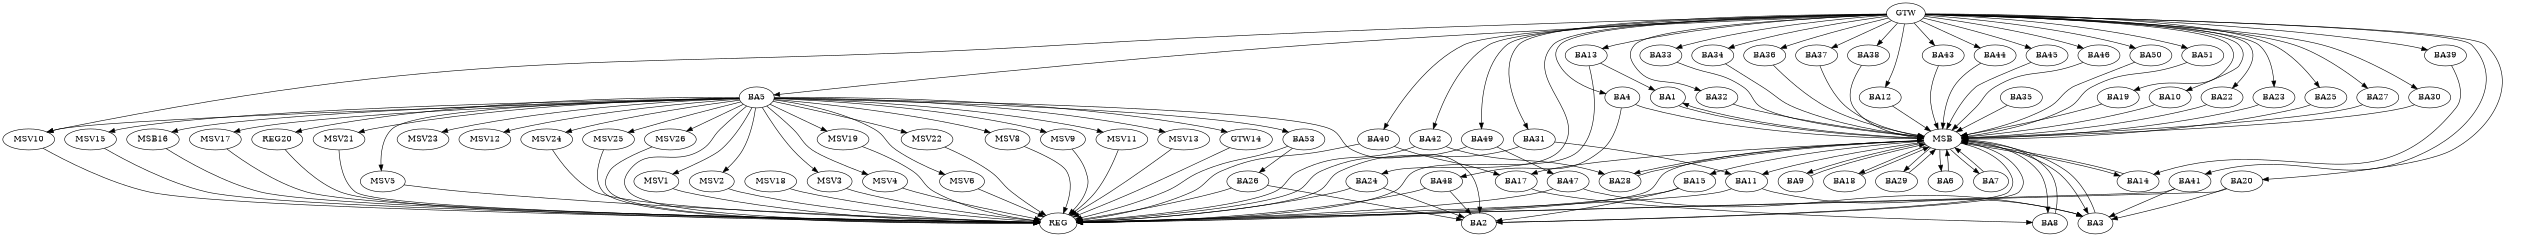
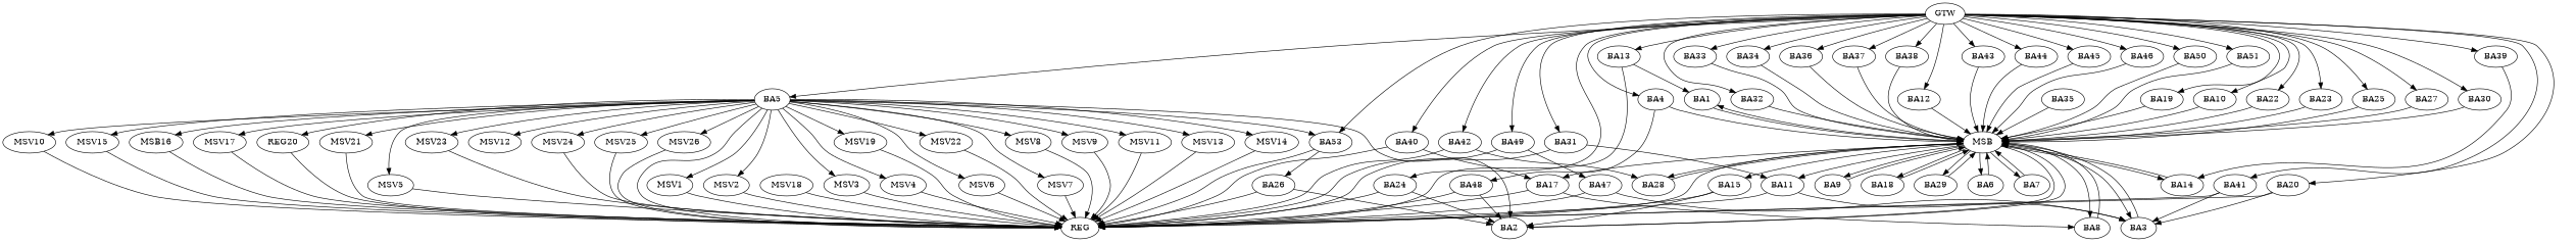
  strict digraph {
    n1 [label=BA1]
    n2 [label=MSB]
    n3 [label=BA2]
    n4 [label=BA3]
    n5 [label=REG]
    n6 [label=BA6]
    n7 [label=BA7]
    n8 [label=BA8]
    n9 [label=BA9]
    n10 [label=BA11]
    n11 [label=BA14]
    n12 [label=BA15]
    n13 [label=BA17]
    n14 [label=BA18]
    n15 [label=BA28]
    n16 [label=BA29]
    n17 [label=BA4]
    n18 [label=BA48]
    n19 [label=BA5]
    n20 [label=MSV1]
    n21 [label=MSV2]
    n22 [label=MSV3]
    n23 [label=MSV4]
    n24 [label=MSV5]
    n25 [label=MSV6]
+   n26 [label=MSV7]
    n27 [label=MSV8]
    n28 [label=MSV9]
    n29 [label=MSV10]
    n30 [label=MSV11]
    n31 [label=MSV12]
    n32 [label=MSV13]
-   n33 [label=GTW14]
+   n33 [label=MSV14]
    n34 [label=MSV15]
    n35 [label=MSB16]
    n36 [label=MSV17]
    n37 [label=MSV19]
    n38 [label=REG20]
    n39 [label=MSV21]
    n40 [label=MSV22]
    n41 [label=MSV23]
    n42 [label=MSV24]
    n43 [label=MSV25]
    n44 [label=MSV26]
    n45 [label=BA53]
    n46 [label=MSV18]
    n47 [label=BA10]
    n48 [label=BA12]
    n49 [label=BA13]
    n50 [label=BA19]
    n51 [label=BA20]
    n52 [label=BA22]
    n53 [label=BA23]
    n54 [label=BA24]
    n55 [label=BA25]
    n56 [label=BA26]
    n57 [label=BA27]
    n58 [label=BA30]
    n59 [label=BA31]
    n60 [label=BA32]
    n61 [label=BA33]
    n62 [label=BA34]
    n63 [label=BA35]
    n64 [label=BA36]
    n65 [label=BA37]
    n66 [label=BA38]
    n67 [label=BA39]
    n68 [label=BA40]
    n69 [label=BA41]
    n70 [label=BA42]
    n71 [label=BA43]
    n72 [label=BA44]
    n73 [label=BA45]
    n74 [label=BA46]
    n75 [label=BA47]
    n76 [label=BA49]
    n77 [label=BA50]
    n78 [label=BA51]
    n79 [label=GTW]
    n1 -> n2
    n2 -> n1
    n2 -> n3
    n2 -> n4
    n2 -> n5
    n2 -> n6
    n2 -> n7
    n2 -> n8
    n2 -> n9
    n2 -> n10
    n2 -> n11
    n2 -> n12
    n2 -> n13
    n2 -> n14
    n2 -> n15
    n2 -> n16
    n3 -> n2
    n4 -> n2
    n6 -> n2
    n7 -> n2
    n8 -> n2
    n9 -> n2
    n10 -> n4
    n10 -> n5
    n11 -> n2
    n12 -> n3
    n12 -> n5
+   n13 -> n5
    n13 -> n8
    n14 -> n2
    n15 -> n2
    n16 -> n2
    n17 -> n2
    n17 -> n18
    n18 -> n3
    n18 -> n5
    n19 -> n3
    n19 -> n5
    n19 -> n20
    n19 -> n21
    n19 -> n22
    n19 -> n23
    n19 -> n24
    n19 -> n25
+   n19 -> n26
    n19 -> n27
    n19 -> n28
    n19 -> n29
    n19 -> n30
    n19 -> n31
    n19 -> n32
    n19 -> n33
    n19 -> n34
    n19 -> n35
    n19 -> n36
    n19 -> n37
    n19 -> n38
    n19 -> n39
    n19 -> n40
    n19 -> n41
    n19 -> n42
    n19 -> n43
    n19 -> n44
    n19 -> n45
    n20 -> n5
    n21 -> n5
    n22 -> n5
    n23 -> n5
    n24 -> n5
    n25 -> n5
+   n26 -> n5
    n27 -> n5
    n28 -> n5
    n29 -> n5
    n30 -> n5
    n32 -> n5
    n33 -> n5
    n34 -> n5
    n35 -> n5
    n36 -> n5
    n37 -> n5
    n38 -> n5
    n39 -> n5
    n40 -> n5
+   n41 -> n5
    n42 -> n5
    n43 -> n5
    n44 -> n5
    n45 -> n5
    n45 -> n56
    n46 -> n5
    n47 -> n2
    n48 -> n2
    n49 -> n1
    n49 -> n5
    n50 -> n2
    n51 -> n4
    n51 -> n5
    n52 -> n2
    n53 -> n2
    n54 -> n3
    n54 -> n5
    n55 -> n2
    n56 -> n3
    n56 -> n5
    n57 -> n2
    n58 -> n2
    n59 -> n5
    n59 -> n10
    n60 -> n2
    n61 -> n2
    n62 -> n2
    n63 -> n2
    n64 -> n2
    n65 -> n2
    n66 -> n2
    n67 -> n11
    n68 -> n5
    n68 -> n13
    n69 -> n4
    n69 -> n5
    n70 -> n5
    n70 -> n15
    n71 -> n2
    n72 -> n2
    n73 -> n2
    n74 -> n2
    n75 -> n4
    n75 -> n5
    n76 -> n5
    n76 -> n75
    n77 -> n2
    n78 -> n2
    n79 -> n17
    n79 -> n19
-   n79 -> n29
+   n79 -> n45
    n79 -> n47
    n79 -> n48
    n79 -> n49
    n79 -> n50
    n79 -> n51
    n79 -> n52
    n79 -> n53
    n79 -> n54
    n79 -> n55
    n79 -> n57
    n79 -> n58
    n79 -> n59
    n79 -> n60
    n79 -> n61
    n79 -> n62
    n79 -> n64
    n79 -> n65
    n79 -> n66
    n79 -> n67
    n79 -> n68
    n79 -> n69
    n79 -> n70
    n79 -> n71
    n79 -> n72
    n79 -> n73
    n79 -> n74
    n79 -> n76
    n79 -> n77
    n79 -> n78
  }
